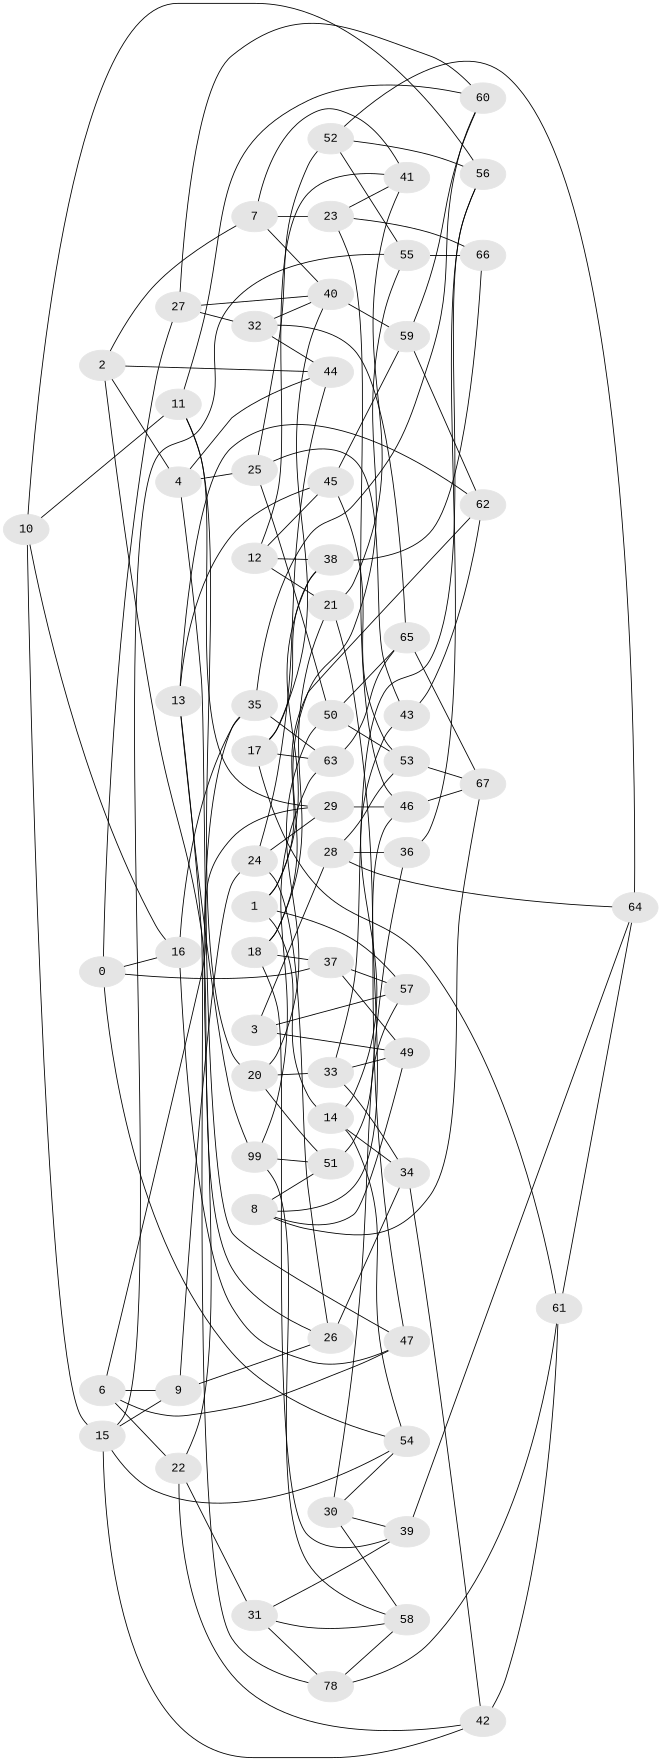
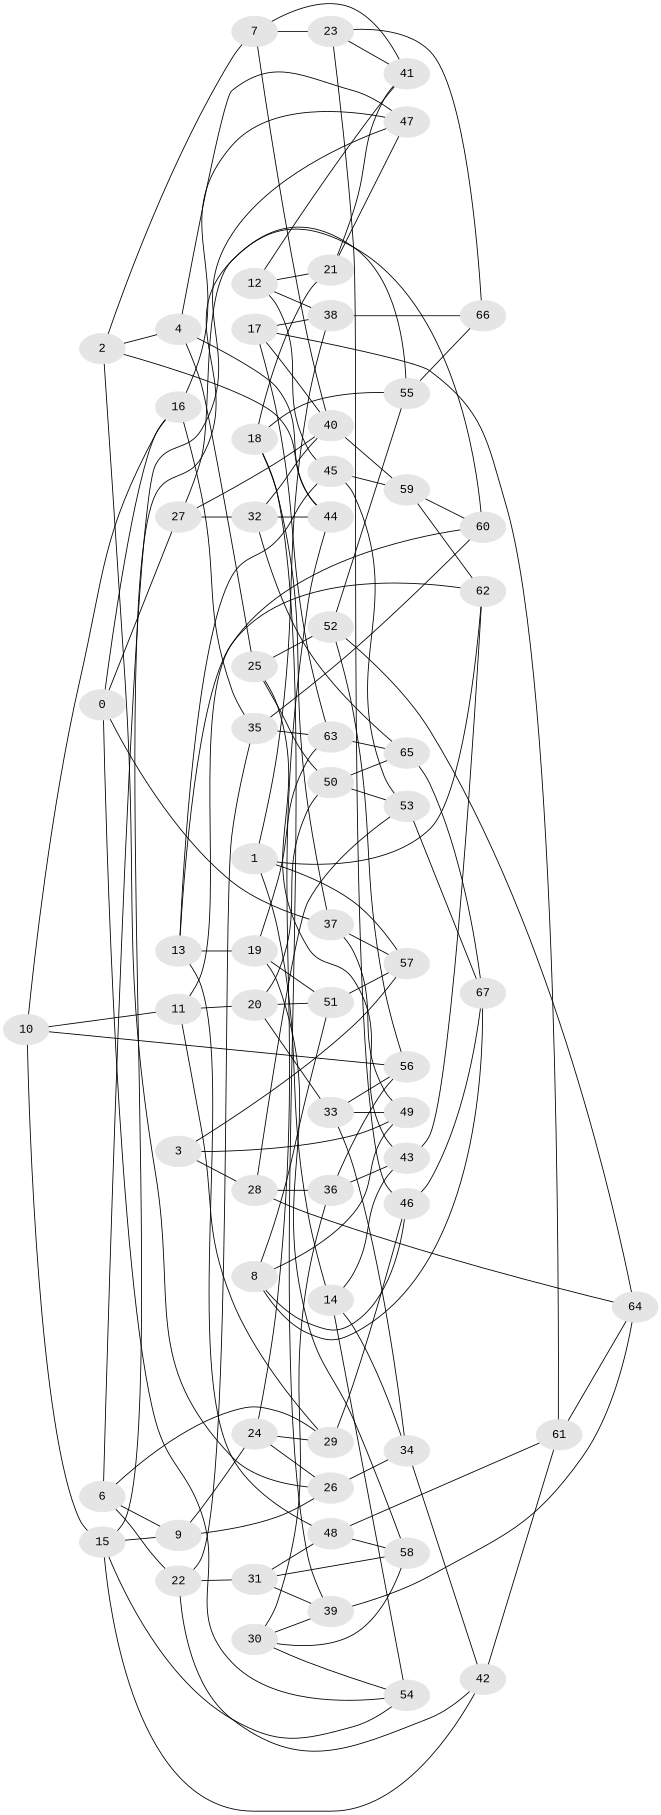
  graph {
    fontname="Liberation Mono"
    rankdir=LR
    node [color=gray90 fontname="Liberation Mono" style=filled]
    edge [fontname="Liberation Mono"]
    1
    14
    38
    57
    62
    54
    34
    43
    66
    2
    4
    7
    26
    44
    25
    47
    23
    40
    41
    3
    28
    49
    9
    24
    36
    53
    64
    50
    52
    n30 [label=0]
    16
    27
    37
    35
    60
    32
    6
    22
    29
    42
    31
    46
    59
    8
    51
    67
    10
    11
    15
    56
    20
    55
    33
    12
    21
    45
    13
-   19 [label=99]
-   48 [label=78]
+   19
+   48
    63
    58
    61
    17
    65
    18
    39
    30
    1 -- 14
    1 -- 38
    1 -- 57
    1 -- 62
    14 -- 54
    14 -- 34
    14 -- 43
    38 -- 66
    34 -- 42
    43 -- 62
    2 -- 4
    2 -- 7
    2 -- 26
    2 -- 44
    4 -- 44
    4 -- 25
    4 -- 47
    7 -- 23
    7 -- 40
    7 -- 41
    26 -- 34
    25 -- 43
    25 -- 50
    25 -- 52
    23 -- 66
    23 -- 41
    23 -- 46
    40 -- 59
    3 -- 57
    3 -- 28
    3 -- 49
    28 -- 36
    28 -- 53
    28 -- 64
    9 -- 26
    9 -- 24
    24 -- 26
    24 -- 44
    24 -- 29
+   36 -- 43
    36 -- 56
    53 -- 67
    50 -- 53
    50 -- 65
    52 -- 64
    52 -- 56
    52 -- 55
    n30 -- 54
    n30 -- 16
    n30 -- 27
    n30 -- 37
    16 -- 47
    16 -- 35
    27 -- 40
    27 -- 60
    27 -- 32
    37 -- 57
    37 -- 49
    35 -- 60
    35 -- 63
    32 -- 44
    32 -- 40
    32 -- 65
    6 -- 47
    6 -- 9
    6 -- 22
    6 -- 29
    22 -- 35
    22 -- 42
    22 -- 31
    29 -- 46
    42 -- 61
    31 -- 48
    31 -- 58
    31 -- 39
    46 -- 67
    59 -- 62
    59 -- 60
    8 -- 49
    8 -- 46
    8 -- 51
    8 -- 67
    51 -- 57
    10 -- 16
    10 -- 11
    10 -- 15
    10 -- 56
    11 -- 60
    11 -- 29
    11 -- 20
    15 -- 54
    15 -- 9
    15 -- 42
    15 -- 55
    20 -- 50
    20 -- 51
    20 -- 33
    55 -- 66
    33 -- 34
    33 -- 49
    33 -- 56
    12 -- 38
    12 -- 41
    12 -- 21
    12 -- 45
    21 -- 47
    21 -- 41
    45 -- 53
    45 -- 59
    13 -- 62
    13 -- 45
    13 -- 19
    13 -- 48
    19 -- 51
    19 -- 63
    19 -- 58
    48 -- 58
    48 -- 61
    63 -- 65
    61 -- 64
    17 -- 38
    17 -- 40
    17 -- 63
    17 -- 61
    65 -- 67
    18 -- 37
    18 -- 55
    18 -- 21
    18 -- 39
    39 -- 64
    30 -- 54
    30 -- 36
    30 -- 58
    30 -- 39
  }
